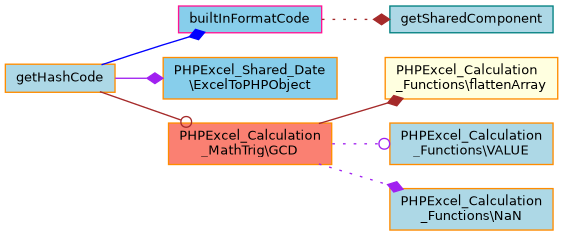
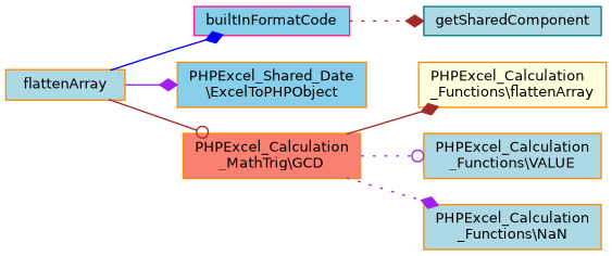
  digraph {
    rankdir=LR
    node [color=darkorange fillcolor=lightblue fontname=Helvetica fontsize=10 shape=record style=filled]
    edge [arrowhead=diamond color=purple fontname=Helvetica fontsize=10 labelfontname=Helvetica labelfontsize=10 style=solid]
-   n1 [fontcolor=black height=0.2 label=getHashCode width=0.4]
+   n1 [fontcolor=black height=0.2 label=flattenArray width=0.4]
    n2 [color=deeppink fillcolor=skyblue height=0.2 label=builtInFormatCode width=0.4]
    n3 [fillcolor=skyblue height=0.2 label="PHPExcel_Shared_Date\l\\ExcelToPHPObject" width=0.4]
    n4 [fillcolor=salmon height=0.2 label="PHPExcel_Calculation\l_MathTrig\\GCD" width=0.4]
    n5 [color=teal height=0.2 label=getSharedComponent width=0.4]
    n6 [fillcolor=lightyellow height=0.2 label="PHPExcel_Calculation\l_Functions\\flattenArray" width=0.4]
    n7 [height=0.2 label="PHPExcel_Calculation\l_Functions\\VALUE" width=0.4]
    Node38 [height=0.2 label="PHPExcel_Calculation\l_Functions\\NaN" width=0.4]
    n1 -> n2 [color=blue]
    n1 -> n3
    n1 -> n4 [arrowhead=odot color=brown]
    n2 -> n5 [color=brown style=dotted]
    n4 -> n6 [color=brown]
    n4 -> n7 [arrowhead=odot style=dotted]
    n4 -> Node38 [style=dotted]
  }
